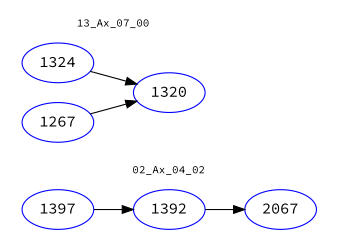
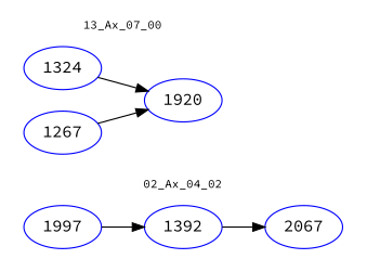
  digraph {
    fontname="Source Code Pro"
    rankdir=LR
    node [color=blue fontname="Source Code Pro"]
    edge [color=black fontname="Source Code Pro"]
-   n1 [label=1397]
+   n1 [label=1997]
    n2 [label=1392]
    n3 [label=2067]
    n4 [label=1324]
    n5 [label=1267]
-   n6 [label=1320]
+   n6 [label=1920]
    subgraph cluster_1 {
      color=white
      fontsize=10
      label="02_Ax_04_02"
      n1
      n2
      n3
    }
    subgraph cluster_2 {
      color=white
      fontsize=10
      label="13_Ax_07_00"
      n4
      n5
      n6
    }
    n1 -> n2
    n2 -> n3
    n4 -> n6
    n5 -> n6
  }
